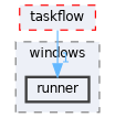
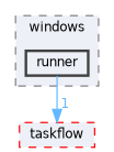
  digraph {
    compound=true
    node [fillcolor="#edf0f7" fontname=Helvetica fontsize=10 shape=box]
    n1 [color=grey25 height=0.2 label=runner style="filled,bold" width=0.4]
    n2 [color=red height=0.2 label=taskflow style="filled,dashed" width=0.4]
    subgraph cluster_1 {
      bgcolor="#edf0f7"
      fontname=Helvetica
      fontsize=10
      label=windows
      pencolor=grey50
      style="filled,dashed"
      n1
    }
-   n2 -> n1 [color=steelblue1 fontcolor=steelblue1 fontname=Helvetica fontsize=10 headlabel=1 labeldistance=1.5 labelfontname=Helvetica labelfontsize=10]
+   n1 -> n2 [color=steelblue1 fontcolor=steelblue1 fontname=Helvetica fontsize=10 headlabel=1 labeldistance=1.5 labelfontname=Helvetica labelfontsize=10]
  }
